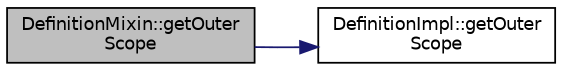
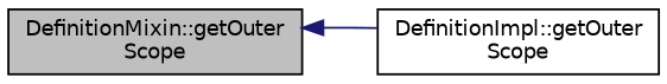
  digraph {
    rankdir=LR
    node [color=black fontname=Helvetica fontsize=10 shape=record style=filled]
    n1 [fillcolor=grey75 fontcolor=black height=0.2 label="DefinitionMixin::getOuter\lScope" width=0.4]
    n2 [fillcolor=white height=0.2 label="DefinitionImpl::getOuter\lScope" width=0.4]
-   n1 -> n2 [color=midnightblue fontname=Helvetica fontsize=10 labelfontname=Helvetica labelfontsize=10 style=solid]
+   n2 -> n1 [color=midnightblue fontname=Helvetica fontsize=10 labelfontname=Helvetica labelfontsize=10 style=solid]
  }
